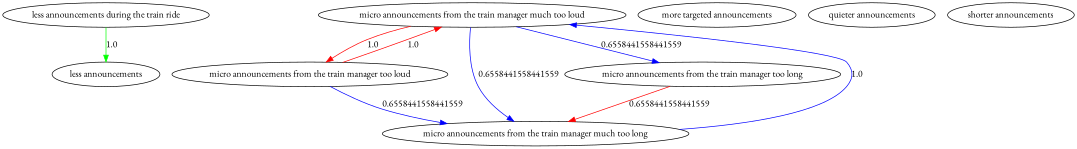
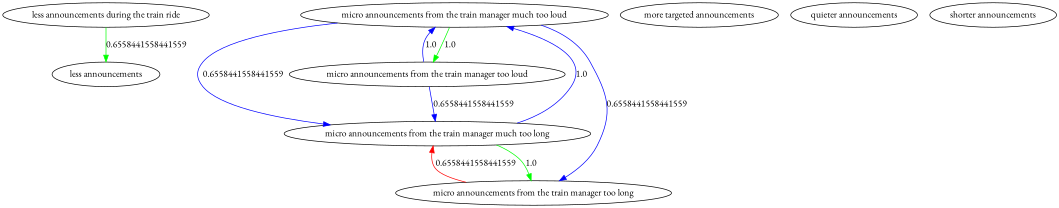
  digraph {
    fontname="EB Garamond"
    node [fontname="EB Garamond"]
    edge [color=blue fontname="EB Garamond"]
    "less announcements during the train ride"
    "less announcements"
    "micro announcements from the train manager much too loud"
    "micro announcements from the train manager too loud"
    "micro announcements from the train manager much too long"
    "micro announcements from the train manager too long"
    "more targeted announcements"
    "quieter announcements"
    "shorter announcements"
-   "less announcements during the train ride" -> "less announcements" [color=green label=1.0]
-   "micro announcements from the train manager much too loud" -> "micro announcements from the train manager too loud" [color=red label=1.0]
+   "less announcements during the train ride" -> "less announcements" [color=green label=0.6558441558441559]
+   "micro announcements from the train manager much too loud" -> "micro announcements from the train manager too loud" [color=green label=1.0]
    "micro announcements from the train manager much too loud" -> "micro announcements from the train manager much too long" [label=0.6558441558441559]
    "micro announcements from the train manager much too loud" -> "micro announcements from the train manager too long" [label=0.6558441558441559]
-   "micro announcements from the train manager too loud" -> "micro announcements from the train manager much too loud" [color=red label=1.0]
+   "micro announcements from the train manager too loud" -> "micro announcements from the train manager much too loud" [label=1.0]
    "micro announcements from the train manager too loud" -> "micro announcements from the train manager much too long" [label=0.6558441558441559]
    "micro announcements from the train manager much too long" -> "micro announcements from the train manager much too loud" [label=1.0]
+   "micro announcements from the train manager much too long" -> "micro announcements from the train manager too long" [color=green label=1.0]
    "micro announcements from the train manager too long" -> "micro announcements from the train manager much too long" [color=red label=0.6558441558441559]
  }
